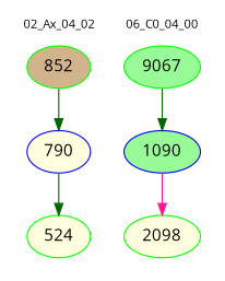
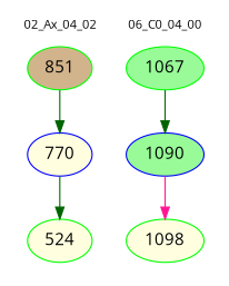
  digraph {
    fontname="Open Sans"
    node [color=green fillcolor=lightyellow fontname="Open Sans" style=filled]
    edge [color=darkgreen fontname="Open Sans"]
-   n1 [fillcolor=tan label=852]
-   n2 [color=blue label=790]
+   n1 [fillcolor=tan label=851]
+   n2 [color=blue label=770]
    n3 [label=524]
-   n4 [fillcolor=palegreen label=9067]
+   n4 [fillcolor=palegreen label=1067]
    n5 [color=blue fillcolor=palegreen label=1090]
-   n6 [label=2098]
+   n6 [label=1098]
    subgraph cluster_1 {
      color=white
      fontsize=10
      label="02_Ax_04_02"
      n1
      n2
      n3
    }
    subgraph cluster_2 {
      color=white
      fontsize=10
      label="06_C0_04_00"
      n4
      n5
      n6
    }
    n1 -> n2
    n2 -> n3
    n4 -> n5
    n5 -> n6 [color=deeppink]
  }
